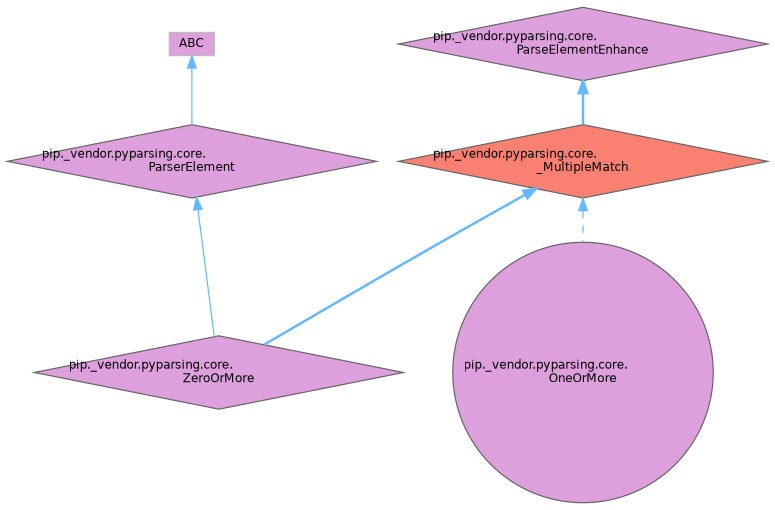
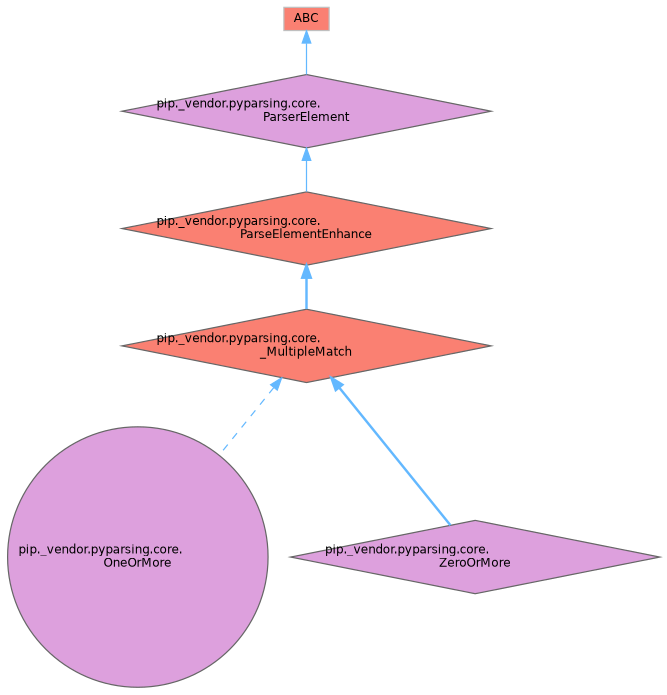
  digraph {
    node [color=gray40 fillcolor=plum fontname=Helvetica fontsize=10 shape=diamond style=filled]
    edge [color=steelblue1 dir=back fontname=Helvetica fontsize=10 labelfontname=Helvetica labelfontsize=10 style=bold]
    n1 [fillcolor=salmon fontcolor=black height=0.2 label="pip._vendor.pyparsing.core.\l_MultipleMatch" width=0.4]
    n2 [height=0.2 label="pip._vendor.pyparsing.core.\lOneOrMore" shape=circle width=0.4]
    n3 [height=0.2 label="pip._vendor.pyparsing.core.\lZeroOrMore" width=0.4]
-   n4 [height=0.2 label="pip._vendor.pyparsing.core.\lParseElementEnhance" width=0.4]
+   n4 [fillcolor=salmon height=0.2 label="pip._vendor.pyparsing.core.\lParseElementEnhance" width=0.4]
    n5 [height=0.2 label="pip._vendor.pyparsing.core.\lParserElement" width=0.4]
-   n6 [color=grey75 height=0.2 label=ABC shape=box width=0.4]
+   n6 [color=grey75 fillcolor=salmon height=0.2 label=ABC shape=box width=0.4]
    n1 -> n2 [style=dashed]
    n1 -> n3
    n4 -> n1
-   n5 -> n3 [style=solid]
+   n5 -> n4 [style=solid]
    n6 -> n5 [style=solid]
  }
